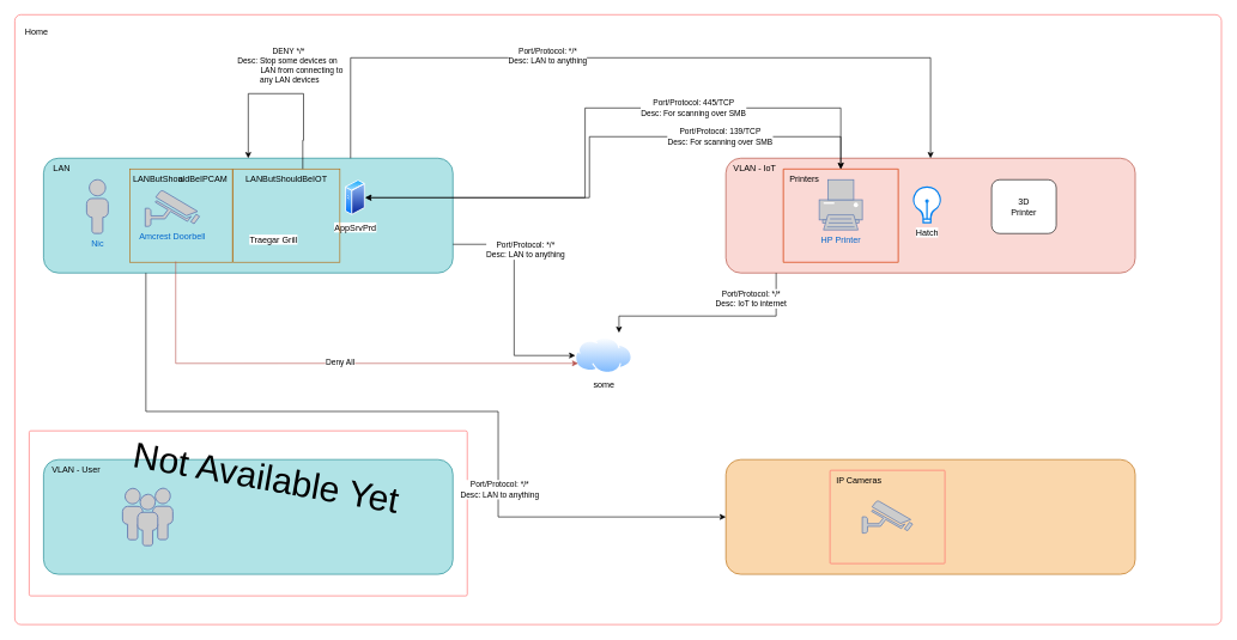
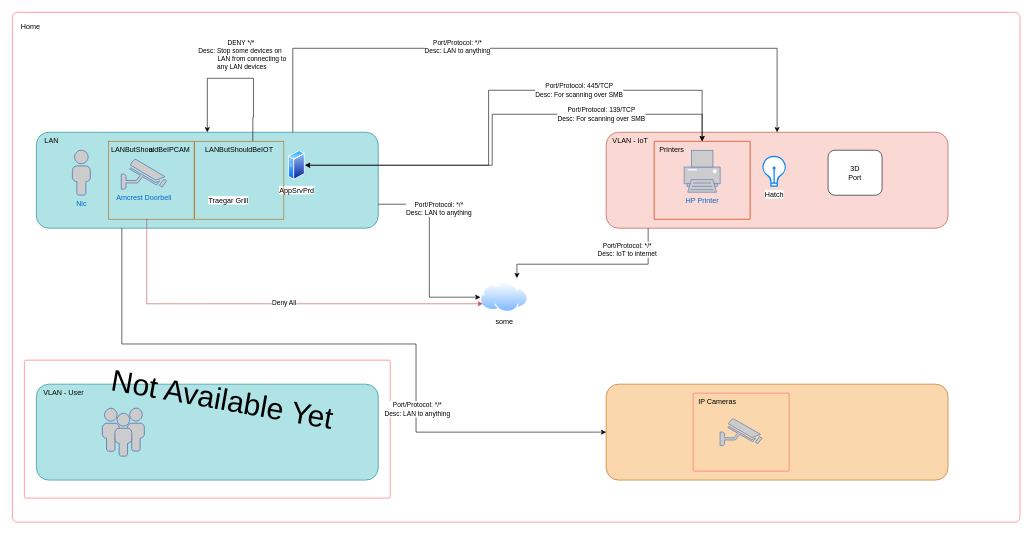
  <mxCell id="0" />
  <mxCell id="1" parent="0" />
  <mxCell id="2" value="" style="group;fillColor=none;" parent="1" vertex="1" connectable="0"><mxGeometry width="1680" height="850" as="geometry" x="20" y="20" /></mxCell>
  <mxCell id="3" value="" style="rounded=1;whiteSpace=wrap;html=1;fillColor=none;arcSize=1;strokeColor=#FF6666;" parent="2" vertex="1"><mxGeometry width="1680" height="850" as="geometry" /></mxCell>
  <mxCell id="4" value="Home" style="text;html=1;align=center;verticalAlign=middle;resizable=0;points=[];autosize=1;strokeColor=none;fillColor=none;" parent="2" vertex="1"><mxGeometry x="0.003" y="10" width="60" height="30" as="geometry" /></mxCell>
  <mxCell id="5" value="" style="group" parent="1" vertex="1" connectable="0"><mxGeometry x="60" y="640" width="570" height="160" as="geometry" /></mxCell>
  <mxCell id="6" value="" style="rounded=1;whiteSpace=wrap;html=1;fillColor=#b0e3e6;strokeColor=#0e8088;arcSize=13;" parent="5" vertex="1"><mxGeometry width="570" height="160.0" as="geometry" /></mxCell>
  <mxCell id="7" value="VLAN - User" style="text;html=1;align=center;verticalAlign=middle;resizable=0;points=[];autosize=1;strokeColor=none;fillColor=none;" parent="5" vertex="1"><mxGeometry width="90" height="30" as="geometry" /></mxCell>
  <mxCell id="8" value="" style="fontColor=#0066CC;verticalAlign=top;verticalLabelPosition=bottom;labelPosition=center;align=center;html=1;outlineConnect=0;fillColor=#CCCCCC;strokeColor=#6881B3;gradientColor=none;gradientDirection=north;strokeWidth=2;shape=mxgraph.networks.users;" parent="5" vertex="1"><mxGeometry x="110" y="40" width="70" height="80" as="geometry" /></mxCell>
  <mxCell id="9" value="z" style="group" parent="1" vertex="1" connectable="0"><mxGeometry x="1010" y="220" width="570" height="160" as="geometry" /></mxCell>
  <mxCell id="10" value="" style="rounded=1;whiteSpace=wrap;html=1;fillColor=#fad9d5;strokeColor=#ae4132;arcSize=13;" parent="9" vertex="1"><mxGeometry width="570" height="160.0" as="geometry" /></mxCell>
  <mxCell id="11" value="VLAN - IoT" style="text;html=1;align=center;verticalAlign=middle;resizable=0;points=[];autosize=1;strokeColor=none;fillColor=none;" parent="9" vertex="1"><mxGeometry width="80" height="30" as="geometry" /></mxCell>
  <mxCell id="12" value="HP Printer" style="fontColor=#0066CC;verticalAlign=top;verticalLabelPosition=bottom;labelPosition=center;align=center;html=1;outlineConnect=0;fillColor=#CCCCCC;strokeColor=#6881B3;gradientColor=none;gradientDirection=north;strokeWidth=2;shape=mxgraph.networks.printer;" parent="9" vertex="1"><mxGeometry x="130" y="30" width="60" height="70" as="geometry" /></mxCell>
  <mxCell id="13" value="Hatch" style="html=1;verticalLabelPosition=bottom;align=center;labelBackgroundColor=#ffffff;verticalAlign=top;strokeWidth=2;strokeColor=#0080F0;shadow=0;dashed=0;shape=mxgraph.ios7.icons.lightbulb;" parent="9" vertex="1"><mxGeometry x="260" y="40.08" width="40" height="49.85" as="geometry" /></mxCell>
- <mxCell id="14" value="&lt;div&gt;3D&lt;/div&gt;&lt;div&gt;Printer&lt;br&gt;&lt;/div&gt;" style="rounded=1;whiteSpace=wrap;html=1;" parent="9" vertex="1"><mxGeometry x="370" y="30" width="90" height="75" as="geometry" /></mxCell>
+ <mxCell id="14" value="&lt;div&gt;3D&lt;/div&gt;&lt;div&gt;Port&lt;br&gt;&lt;/div&gt;" style="rounded=1;whiteSpace=wrap;html=1;" parent="9" vertex="1"><mxGeometry x="370" y="30" width="90" height="75" as="geometry" /></mxCell>
  <mxCell id="15" value="" style="group;fillColor=none;strokeColor=#b46504;" parent="9" vertex="1" connectable="0"><mxGeometry x="80" y="15" width="160" height="130" as="geometry" /></mxCell>
  <mxCell id="16" value="" style="rounded=1;whiteSpace=wrap;html=1;fillColor=none;arcSize=1;strokeColor=#FF6666;" parent="15" vertex="1"><mxGeometry width="160" height="130" as="geometry" /></mxCell>
  <mxCell id="17" value="Printers" style="text;html=1;align=center;verticalAlign=middle;resizable=0;points=[];autosize=1;strokeColor=none;fillColor=none;" parent="15" vertex="1"><mxGeometry x="-1.404" width="60" height="30" as="geometry" /></mxCell>
  <mxCell id="18" value="" style="group" parent="1" vertex="1" connectable="0"><mxGeometry x="60" y="220" width="570" height="234.84" as="geometry" /></mxCell>
  <mxCell id="19" value="" style="rounded=1;whiteSpace=wrap;html=1;fillColor=#b0e3e6;strokeColor=#0e8088;arcSize=13;" parent="18" vertex="1"><mxGeometry width="570" height="160.0" as="geometry" /></mxCell>
  <mxCell id="20" value="LAN" style="text;html=1;align=center;verticalAlign=middle;resizable=0;points=[];autosize=1;strokeColor=none;fillColor=none;" parent="18" vertex="1"><mxGeometry width="50" height="30" as="geometry" /></mxCell>
  <mxCell id="21" value="AppSrvPrd" style="image;aspect=fixed;perimeter=ellipsePerimeter;html=1;align=center;shadow=0;dashed=0;spacingTop=3;image=img/lib/active_directory/generic_server.svg;" parent="18" vertex="1"><mxGeometry x="420" y="30" width="28.0" height="50" as="geometry" /></mxCell>
  <mxCell id="22" value="Nic" style="fontColor=#0066CC;verticalAlign=top;verticalLabelPosition=bottom;labelPosition=center;align=center;html=1;outlineConnect=0;fillColor=#CCCCCC;strokeColor=#6881B3;gradientColor=none;gradientDirection=north;strokeWidth=2;shape=mxgraph.networks.user_male;" parent="18" vertex="1"><mxGeometry x="60" y="30" width="30" height="74.84" as="geometry" /></mxCell>
  <mxCell id="23" value="a" style="group;fillColor=none;strokeColor=#b46504;container=0;" vertex="1" connectable="0" parent="18"><mxGeometry x="120" y="15" width="143" height="130" as="geometry" /></mxCell>
  <mxCell id="24" style="edgeStyle=orthogonalEdgeStyle;rounded=0;orthogonalLoop=1;jettySize=auto;html=1;entryX=0.5;entryY=0;entryDx=0;entryDy=0;exitX=0.674;exitY=-0.068;exitDx=0;exitDy=0;exitPerimeter=0;" edge="1" parent="18" source="31" target="19"><mxGeometry relative="1" as="geometry"><mxPoint x="360.3" y="15" as="sourcePoint" /><Array as="points"><mxPoint x="361" y="-25" /><mxPoint x="362" y="-25" /><mxPoint x="362" y="-90" /><mxPoint x="285" y="-90" /></Array></mxGeometry></mxCell>
  <mxCell id="25" value="&lt;div&gt;DENY */*&lt;/div&gt;&lt;div&gt;Desc: Stop some devices on&amp;nbsp;&lt;/div&gt;&lt;div&gt;&amp;nbsp;&amp;nbsp;&amp;nbsp;&amp;nbsp;&amp;nbsp;&amp;nbsp;&amp;nbsp;&amp;nbsp;&amp;nbsp;&amp;nbsp;&amp;nbsp;&amp;nbsp; LAN from connecting to&amp;nbsp;&lt;/div&gt;&lt;div&gt;&amp;nbsp;any LAN devices&lt;br&gt;&lt;/div&gt;" style="edgeLabel;html=1;align=center;verticalAlign=middle;resizable=0;points=[];" vertex="1" connectable="0" parent="24"><mxGeometry x="0.033" y="1" relative="1" as="geometry"><mxPoint x="13" y="-41" as="offset" /></mxGeometry></mxCell>
  <mxCell id="26" value="LANButShouldBeIPCAM" style="text;html=1;align=center;verticalAlign=middle;resizable=0;points=[];autosize=1;strokeColor=none;fillColor=none;" vertex="1" parent="18"><mxGeometry x="114.597" y="15" width="150" height="30" as="geometry" /></mxCell>
  <mxCell id="27" value="Amcrest Doorbell" style="fontColor=#0066CC;verticalAlign=top;verticalLabelPosition=bottom;labelPosition=center;align=center;html=1;outlineConnect=0;fillColor=#CCCCCC;strokeColor=#6881B3;gradientColor=none;gradientDirection=north;strokeWidth=2;shape=mxgraph.networks.security_camera;" vertex="1" parent="18"><mxGeometry x="141.6" y="45" width="75.6" height="50" as="geometry" /></mxCell>
  <mxCell id="28" value="" style="group" vertex="1" connectable="0" parent="18"><mxGeometry x="264" y="15.0" width="148.6" height="130" as="geometry" /></mxCell>
  <mxCell id="29" value="" style="group;fillColor=none;strokeColor=#b46504;container=0;" vertex="1" connectable="0" parent="28"><mxGeometry width="148.6" height="130" as="geometry" /></mxCell>
  <mxCell id="30" value="Traegar Grill" style="shape=image;html=1;verticalAlign=top;verticalLabelPosition=bottom;labelBackgroundColor=#ffffff;imageAspect=0;aspect=fixed;image=https://cdn0.iconfinder.com/data/icons/fastfood-30/64/chicken-fries-fast-food-fastfood-thigh-grill-128.png" vertex="1" parent="28"><mxGeometry x="26.8" y="25.5" width="59" height="59" as="geometry" /></mxCell>
  <mxCell id="31" value="LANButShouldBeIOT" style="text;html=1;align=center;verticalAlign=middle;resizable=0;points=[];autosize=1;strokeColor=none;fillColor=none;" vertex="1" parent="28"><mxGeometry x="8.597" y="2" width="131" height="26" as="geometry" /></mxCell>
  <mxCell id="32" value="" style="group" parent="1" vertex="1" connectable="0"><mxGeometry x="1010" y="640" width="570" height="160" as="geometry" /></mxCell>
  <mxCell id="33" value="" style="rounded=1;whiteSpace=wrap;html=1;fillColor=#fad7ac;strokeColor=#b46504;arcSize=13;" parent="32" vertex="1"><mxGeometry width="570" height="160.0" as="geometry" /></mxCell>
  <mxCell id="34" value="" style="fontColor=#0066CC;verticalAlign=top;verticalLabelPosition=bottom;labelPosition=center;align=center;html=1;outlineConnect=0;fillColor=#CCCCCC;strokeColor=#6881B3;gradientColor=none;gradientDirection=north;strokeWidth=2;shape=mxgraph.networks.security_camera;" parent="32" vertex="1"><mxGeometry x="190" y="57.5" width="70" height="45" as="geometry" /></mxCell>
  <mxCell id="35" value="" style="rounded=1;whiteSpace=wrap;html=1;fillColor=none;arcSize=1;strokeColor=#FF6666;" parent="32" vertex="1"><mxGeometry x="145" y="15" width="160" height="130" as="geometry" /></mxCell>
  <mxCell id="36" value="IP Cameras" style="text;html=1;align=center;verticalAlign=middle;resizable=0;points=[];autosize=1;strokeColor=none;fillColor=none;" parent="32" vertex="1"><mxGeometry x="139.996" y="15" width="90" height="30" as="geometry" /></mxCell>
  <mxCell id="37" value="" style="group;fillColor=none;" parent="1" vertex="1" connectable="0"><mxGeometry x="40" y="600" width="610" height="230" as="geometry" /></mxCell>
  <mxCell id="38" value="" style="rounded=1;whiteSpace=wrap;html=1;fillColor=none;arcSize=1;strokeColor=#FF6666;" parent="37" vertex="1"><mxGeometry width="610" height="230" as="geometry" /></mxCell>
  <mxCell id="39" value="Not Available Yet" style="text;html=1;align=center;verticalAlign=middle;resizable=0;points=[];autosize=1;strokeColor=none;fillColor=none;rotation=10;fontSize=50;" parent="37" vertex="1"><mxGeometry x="129.999" y="30" width="400" height="70" as="geometry" /></mxCell>
  <mxCell id="40" value="some" style="image;aspect=fixed;perimeter=ellipsePerimeter;html=1;align=center;shadow=0;dashed=0;spacingTop=3;image=img/lib/active_directory/internet_cloud.svg;" parent="1" vertex="1"><mxGeometry x="800.31" y="470" width="79.37" height="50" as="geometry" /></mxCell>
  <mxCell id="41" style="edgeStyle=orthogonalEdgeStyle;rounded=0;orthogonalLoop=1;jettySize=auto;html=1;entryX=0.767;entryY=-0.135;entryDx=0;entryDy=0;entryPerimeter=0;" parent="1" source="10" target="40" edge="1"><mxGeometry relative="1" as="geometry"><Array as="points"><mxPoint x="1080" y="440" /><mxPoint x="861" y="440" /></Array></mxGeometry></mxCell>
  <mxCell id="42" value="&lt;div&gt;Port/Protocol: */*&lt;/div&gt;&lt;div&gt;Desc: IoT to internet&lt;br&gt;&lt;/div&gt;" style="edgeLabel;html=1;align=center;verticalAlign=middle;resizable=0;points=[];" parent="41" vertex="1" connectable="0"><mxGeometry x="-0.25" relative="1" as="geometry"><mxPoint x="17" y="-25" as="offset" /></mxGeometry></mxCell>
  <mxCell id="43" style="edgeStyle=orthogonalEdgeStyle;rounded=0;orthogonalLoop=1;jettySize=auto;html=1;exitX=0.5;exitY=0;exitDx=0;exitDy=0;entryX=1;entryY=0.5;entryDx=0;entryDy=0;endArrow=classic;endFill=1;startArrow=classic;startFill=1;" parent="1" source="16" target="21" edge="1"><mxGeometry relative="1" as="geometry"><Array as="points"><mxPoint x="1170" y="150" /><mxPoint x="814" y="150" /><mxPoint x="814" y="275" /></Array></mxGeometry></mxCell>
  <mxCell id="44" value="&lt;div&gt;Port/Protocol: 445/TCP&lt;/div&gt;&lt;div&gt;Desc: For scanning over SMB&lt;br&gt;&lt;/div&gt;" style="edgeLabel;html=1;align=center;verticalAlign=middle;resizable=0;points=[];" parent="43" vertex="1" connectable="0"><mxGeometry x="-0.333" y="-1" relative="1" as="geometry"><mxPoint as="offset" /></mxGeometry></mxCell>
  <mxCell id="45" style="edgeStyle=orthogonalEdgeStyle;rounded=0;orthogonalLoop=1;jettySize=auto;html=1;entryX=1;entryY=0.5;entryDx=0;entryDy=0;endArrow=classic;endFill=1;startArrow=classic;startFill=1;exitX=0.5;exitY=0;exitDx=0;exitDy=0;" parent="1" source="16" target="21" edge="1"><mxGeometry relative="1" as="geometry"><mxPoint x="1110" y="135" as="sourcePoint" /><Array as="points"><mxPoint x="1170" y="190" /><mxPoint x="820" y="190" /><mxPoint x="820" y="275" /></Array></mxGeometry></mxCell>
  <mxCell id="46" value="&lt;div&gt;Port/Protocol: 139/TCP&lt;/div&gt;&lt;div&gt;Desc: For scanning over SMB&lt;br&gt;&lt;/div&gt;" style="edgeLabel;html=1;align=center;verticalAlign=middle;resizable=0;points=[];" parent="45" vertex="1" connectable="0"><mxGeometry x="-0.459" y="-1" relative="1" as="geometry"><mxPoint as="offset" /></mxGeometry></mxCell>
  <mxCell id="47" style="edgeStyle=orthogonalEdgeStyle;rounded=0;orthogonalLoop=1;jettySize=auto;html=1;exitX=1;exitY=0.75;exitDx=0;exitDy=0;entryX=0;entryY=0.5;entryDx=0;entryDy=0;" parent="1" source="19" target="40" edge="1"><mxGeometry relative="1" as="geometry" /></mxCell>
  <mxCell id="48" value="&lt;div&gt;Port/Protocol: */*&lt;/div&gt;&lt;div&gt;Desc: LAN to anything&lt;br&gt;&lt;/div&gt;" style="edgeLabel;html=1;align=center;verticalAlign=middle;resizable=0;points=[];" parent="47" vertex="1" connectable="0"><mxGeometry x="-0.659" y="1" relative="1" as="geometry"><mxPoint x="45" y="8" as="offset" /></mxGeometry></mxCell>
  <mxCell id="49" style="edgeStyle=orthogonalEdgeStyle;rounded=0;orthogonalLoop=1;jettySize=auto;html=1;exitX=0.75;exitY=0;exitDx=0;exitDy=0;entryX=0.5;entryY=0;entryDx=0;entryDy=0;" parent="1" source="19" target="10" edge="1"><mxGeometry relative="1" as="geometry"><Array as="points"><mxPoint x="488" y="80" /><mxPoint x="1295" y="80" /></Array></mxGeometry></mxCell>
  <mxCell id="50" value="&lt;div&gt;Port/Protocol: */*&lt;/div&gt;&lt;div&gt;Desc: LAN to anything&lt;br&gt;&lt;/div&gt;" style="edgeLabel;html=1;align=center;verticalAlign=middle;resizable=0;points=[];" parent="49" vertex="1" connectable="0"><mxGeometry x="-0.239" y="3" relative="1" as="geometry"><mxPoint as="offset" /></mxGeometry></mxCell>
  <mxCell id="51" style="edgeStyle=orthogonalEdgeStyle;rounded=0;orthogonalLoop=1;jettySize=auto;html=1;exitX=0.25;exitY=1;exitDx=0;exitDy=0;entryX=0;entryY=0.5;entryDx=0;entryDy=0;" parent="1" source="19" target="33" edge="1"><mxGeometry relative="1" as="geometry"><Array as="points"><mxPoint x="202" y="573" /><mxPoint x="693" y="573" /><mxPoint x="693" y="720" /></Array></mxGeometry></mxCell>
  <mxCell id="52" value="&lt;div&gt;Port/Protocol: */*&lt;/div&gt;&lt;div&gt;Desc: LAN to anything&lt;br&gt;&lt;/div&gt;" style="edgeLabel;html=1;align=center;verticalAlign=middle;resizable=0;points=[];" parent="51" vertex="1" connectable="0"><mxGeometry x="0.381" y="1" relative="1" as="geometry"><mxPoint as="offset" /></mxGeometry></mxCell>
  <mxCell id="53" style="edgeStyle=orthogonalEdgeStyle;rounded=0;orthogonalLoop=1;jettySize=auto;html=1;entryX=0;entryY=0.75;entryDx=0;entryDy=0;fillColor=#f8cecc;strokeColor=#b85450;" edge="1" parent="1" target="40"><mxGeometry relative="1" as="geometry"><mxPoint x="244" y="364" as="sourcePoint" /><Array as="points"><mxPoint x="244" y="506" /></Array></mxGeometry></mxCell>
  <mxCell id="54" value="Deny All" style="edgeLabel;html=1;align=center;verticalAlign=middle;resizable=0;points=[];" vertex="1" connectable="0" parent="53"><mxGeometry x="0.056" y="2" relative="1" as="geometry"><mxPoint as="offset" /></mxGeometry></mxCell>
